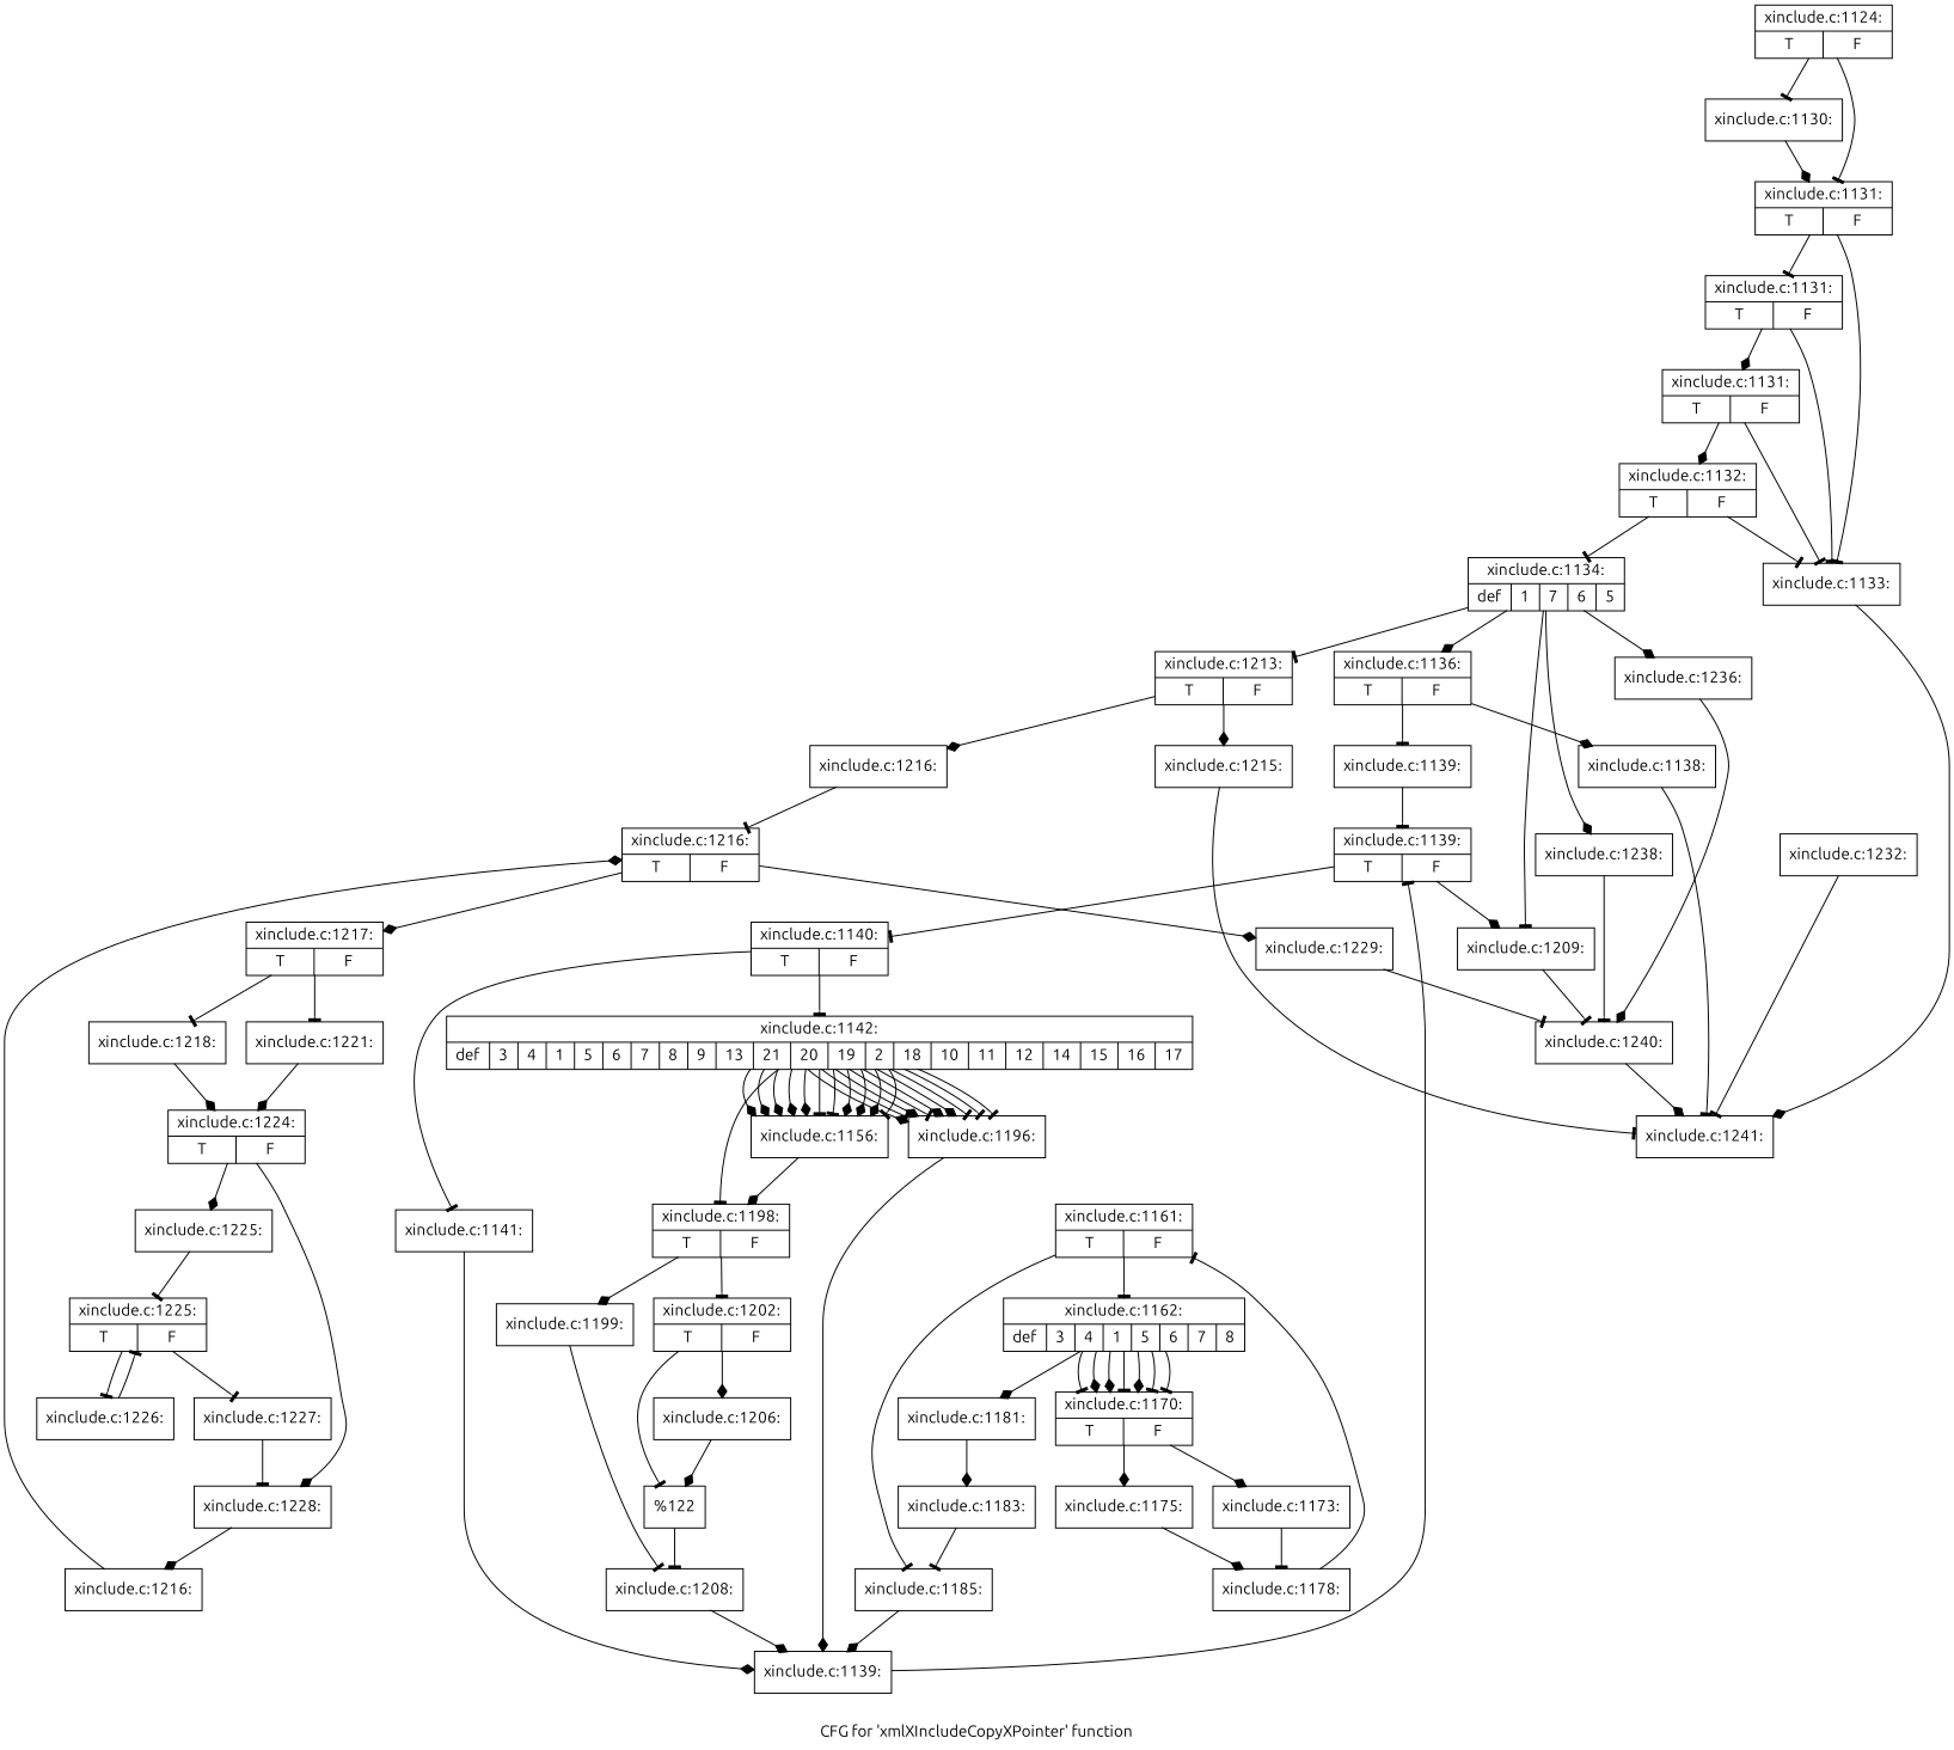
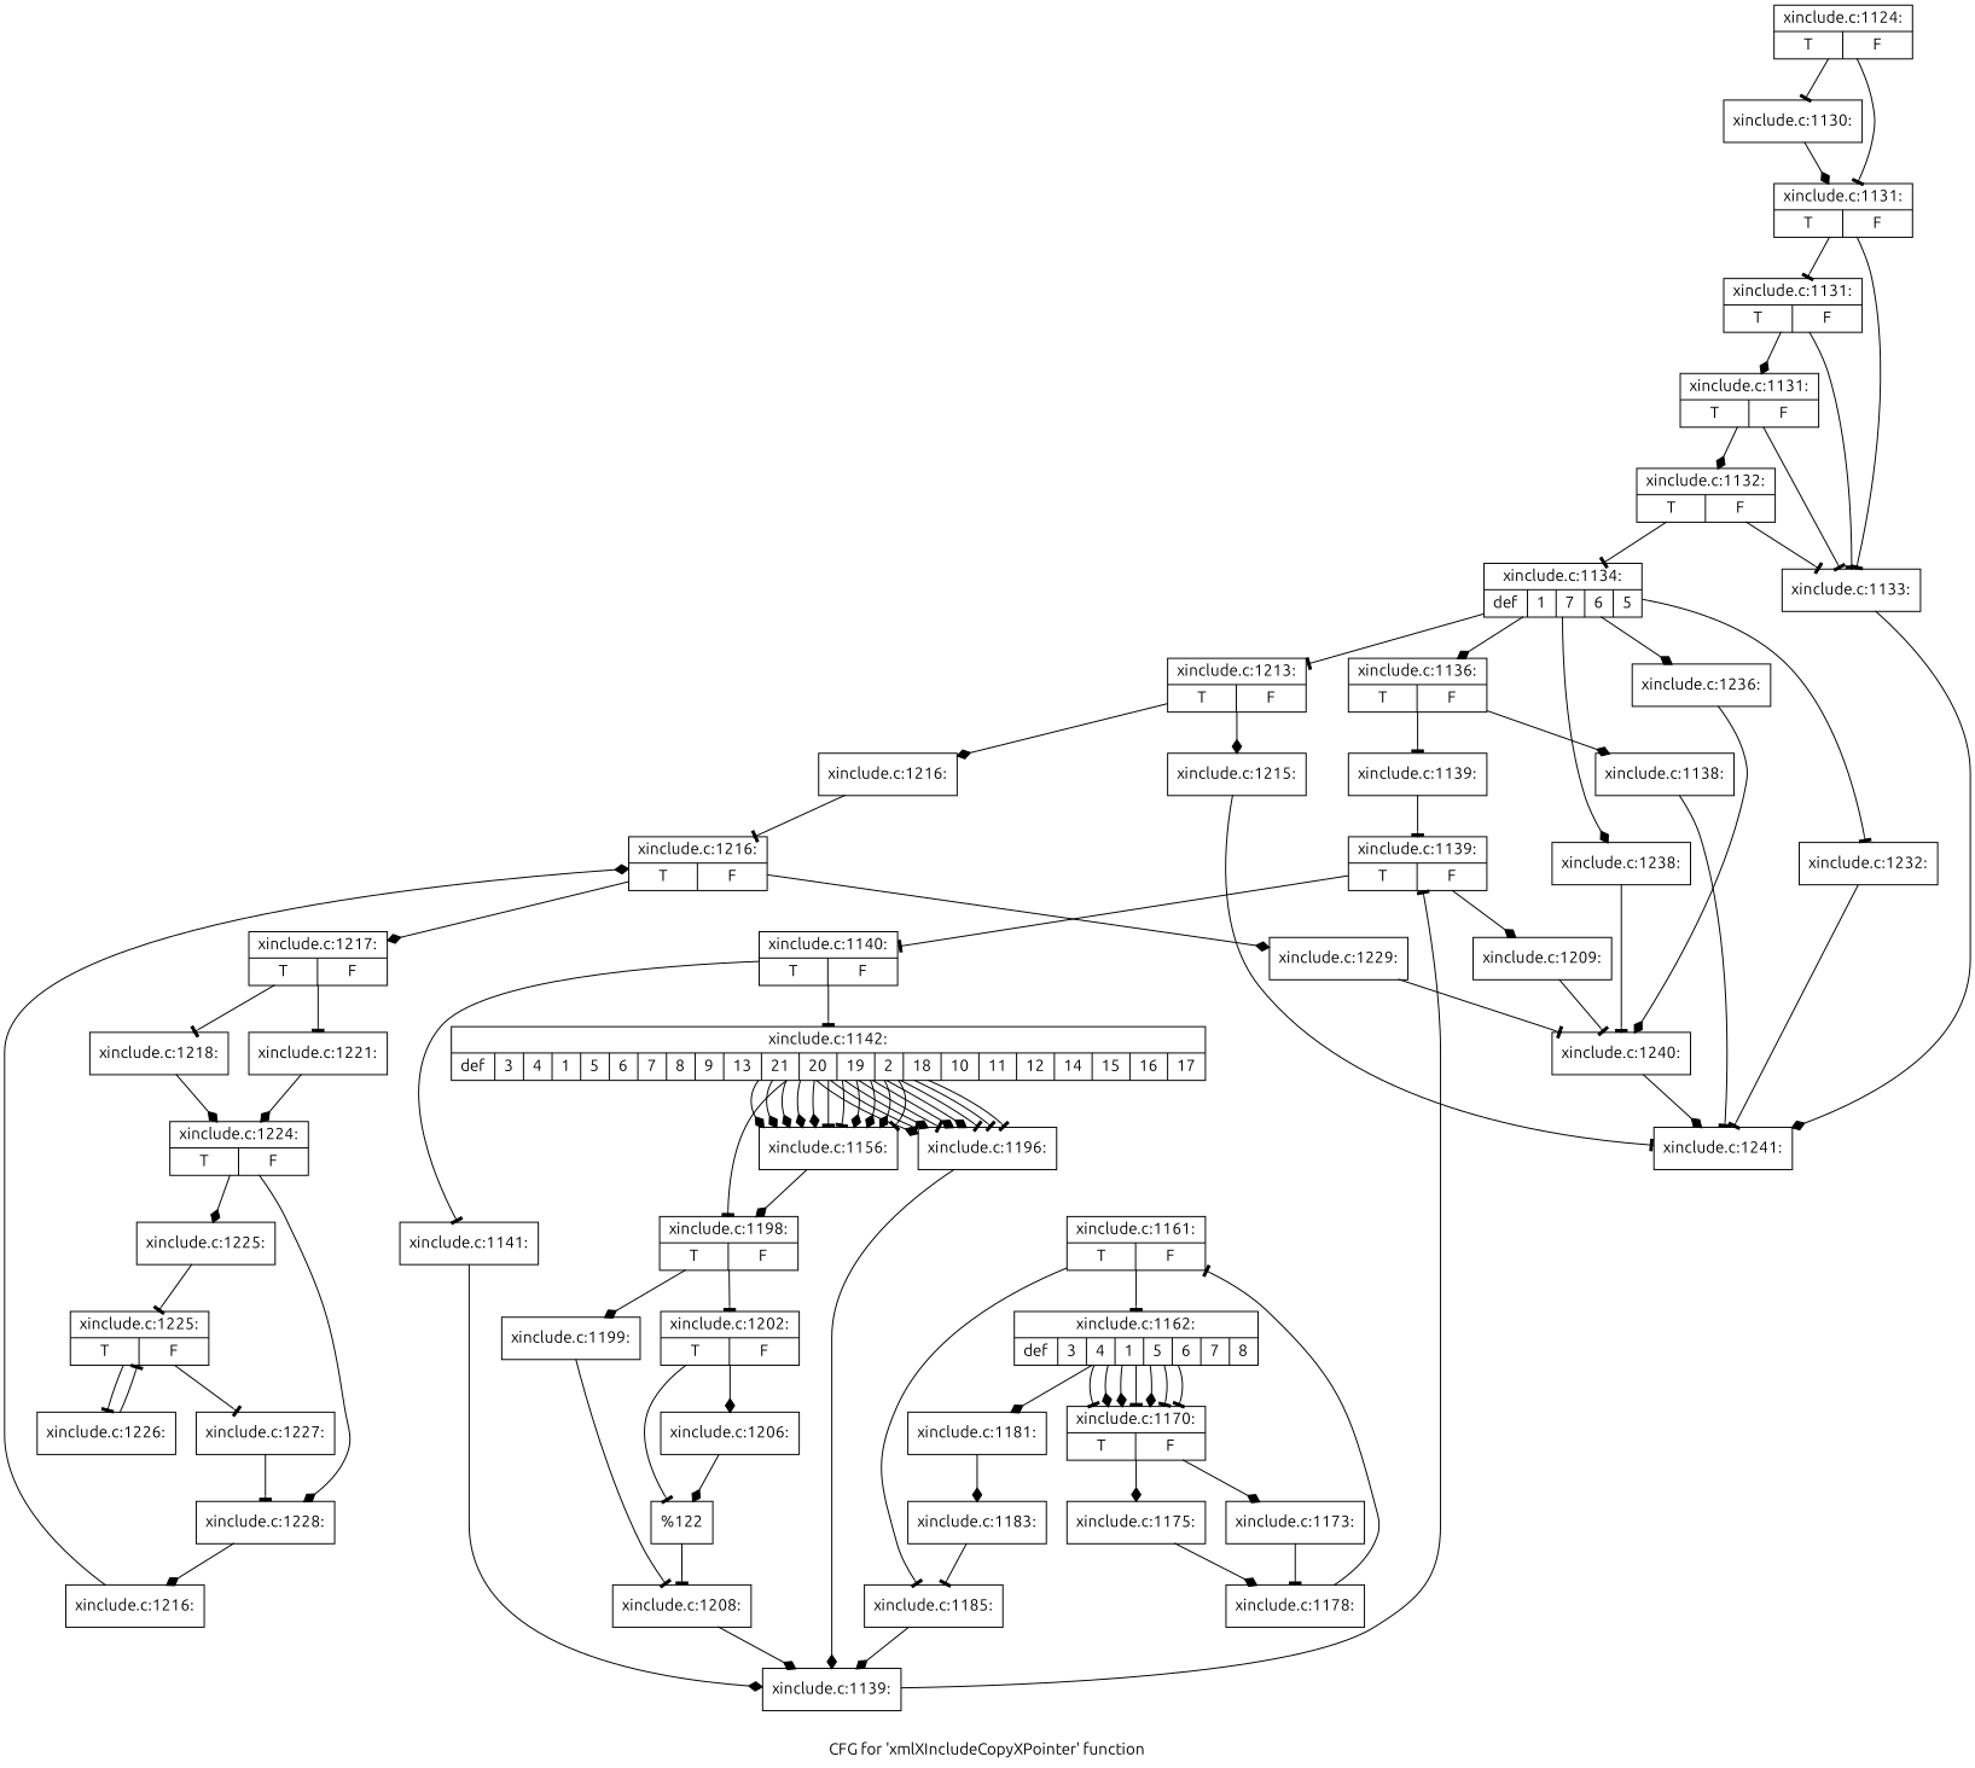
  digraph {
    fontname=Ubuntu
    label="CFG for 'xmlXIncludeCopyXPointer' function"
    node [fontname=Ubuntu shape=record]
    edge [arrowhead=tee fontname=Ubuntu]
    n1 [label="{xinclude.c:1124:|{<s0>T|<s1>F}}"]
    n2 [label="{xinclude.c:1130:}"]
    n3 [label="{xinclude.c:1131:|{<s0>T|<s1>F}}"]
    n4 [label="{xinclude.c:1133:}"]
    n5 [label="{xinclude.c:1131:|{<s0>T|<s1>F}}"]
    n6 [label="{xinclude.c:1241:}"]
    n7 [label="{xinclude.c:1131:|{<s0>T|<s1>F}}"]
    n8 [label="{xinclude.c:1132:|{<s0>T|<s1>F}}"]
    n9 [label="{xinclude.c:1134:|{<s0>def|<s1>1|<s2>7|<s3>6|<s4>5}}"]
    n10 [label="{xinclude.c:1238:}"]
    n11 [label="{xinclude.c:1136:|{<s0>T|<s1>F}}"]
    n12 [label="{xinclude.c:1213:|{<s0>T|<s1>F}}"]
    n13 [label="{xinclude.c:1232:}"]
    n14 [label="{xinclude.c:1236:}"]
    n15 [label="{xinclude.c:1240:}"]
    n16 [label="{xinclude.c:1138:}"]
    n17 [label="{xinclude.c:1139:}"]
    n18 [label="{xinclude.c:1215:}"]
    n19 [label="{xinclude.c:1216:}"]
    n20 [label="{xinclude.c:1139:|{<s0>T|<s1>F}}"]
    n21 [label="{xinclude.c:1216:|{<s0>T|<s1>F}}"]
    n22 [label="{xinclude.c:1140:|{<s0>T|<s1>F}}"]
    n23 [label="{xinclude.c:1209:}"]
    n24 [label="{xinclude.c:1141:}"]
    n25 [label="{xinclude.c:1142:|{<s0>def|<s1>3|<s2>4|<s3>1|<s4>5|<s5>6|<s6>7|<s7>8|<s8>9|<s9>13|<s10>21|<s11>20|<s12>19|<s13>2|<s14>18|<s15>10|<s16>11|<s17>12|<s18>14|<s19>15|<s20>16|<s21>17}}"]
    n26 [label="{xinclude.c:1139:}"]
    n27 [label="{xinclude.c:1198:|{<s0>T|<s1>F}}"]
    n28 [label="{xinclude.c:1156:}"]
    n29 [label="{xinclude.c:1196:}"]
    n30 [label="{xinclude.c:1199:}"]
    n31 [label="{xinclude.c:1202:|{<s0>T|<s1>F}}"]
    n32 [label="{xinclude.c:1208:}"]
    n33 [label="{xinclude.c:1206:}"]
    n34 [label="{%122}"]
    n35 [label="{xinclude.c:1161:|{<s0>T|<s1>F}}"]
    n36 [label="{xinclude.c:1162:|{<s0>def|<s1>3|<s2>4|<s3>1|<s4>5|<s5>6|<s6>7|<s7>8}}"]
    n37 [label="{xinclude.c:1185:}"]
    n38 [label="{xinclude.c:1181:}"]
    n39 [label="{xinclude.c:1170:|{<s0>T|<s1>F}}"]
    n40 [label="{xinclude.c:1183:}"]
    n41 [label="{xinclude.c:1173:}"]
    n42 [label="{xinclude.c:1175:}"]
    n43 [label="{xinclude.c:1178:}"]
    n44 [label="{xinclude.c:1217:|{<s0>T|<s1>F}}"]
    n45 [label="{xinclude.c:1229:}"]
    n46 [label="{xinclude.c:1218:}"]
    n47 [label="{xinclude.c:1221:}"]
    n48 [label="{xinclude.c:1224:|{<s0>T|<s1>F}}"]
    n49 [label="{xinclude.c:1225:}"]
    n50 [label="{xinclude.c:1228:}"]
    n51 [label="{xinclude.c:1225:|{<s0>T|<s1>F}}"]
    n52 [label="{xinclude.c:1216:}"]
    n53 [label="{xinclude.c:1226:}"]
    n54 [label="{xinclude.c:1227:}"]
    n1 -> n2
    n1 -> n3
    n2 -> n3 [arrowhead=diamond]
    n3 -> n4
    n3 -> n5
    n4 -> n6 [arrowhead=diamond]
    n5 -> n4
    n5 -> n7 [arrowhead=diamond]
    n7 -> n4
    n7 -> n8 [arrowhead=diamond]
    n8 -> n4
    n8 -> n9
    n9 -> n10 [arrowhead=diamond]
    n9 -> n11 [arrowhead=diamond]
    n9 -> n12
-   n9 -> n23
+   n9 -> n13
    n9 -> n14 [arrowhead=diamond]
    n10 -> n15
    n11 -> n16 [arrowhead=diamond]
    n11 -> n17
    n12 -> n18 [arrowhead=diamond]
    n12 -> n19 [arrowhead=diamond]
    n13 -> n6
    n14 -> n15 [arrowhead=diamond]
    n15 -> n6 [arrowhead=diamond]
    n16 -> n6
    n17 -> n20
    n18 -> n6
    n19 -> n21
    n20 -> n22
    n20 -> n23 [arrowhead=diamond]
    n21 -> n44 [arrowhead=diamond]
    n21 -> n45 [arrowhead=diamond]
    n22 -> n24
    n22 -> n25
    n23 -> n15
    n24 -> n26 [arrowhead=diamond]
    n25 -> n27
    n25 -> n28 [arrowhead=diamond]
    n25 -> n28 [arrowhead=diamond]
    n25 -> n28 [arrowhead=diamond]
    n25 -> n28 [arrowhead=diamond]
    n25 -> n28 [arrowhead=diamond]
    n25 -> n28
    n25 -> n28
    n25 -> n28 [arrowhead=diamond]
    n25 -> n28 [arrowhead=diamond]
    n25 -> n28 [arrowhead=diamond]
    n25 -> n28
    n25 -> n29 [arrowhead=diamond]
    n25 -> n29
    n25 -> n29 [arrowhead=diamond]
    n25 -> n29
    n25 -> n29 [arrowhead=diamond]
    n25 -> n29 [arrowhead=diamond]
    n25 -> n29
    n25 -> n29
    n25 -> n29
    n26 -> n20
    n27 -> n30 [arrowhead=diamond]
    n27 -> n31
    n28 -> n27 [arrowhead=diamond]
    n29 -> n26 [arrowhead=diamond]
    n30 -> n32
    n31 -> n33 [arrowhead=diamond]
    n31 -> n34
    n32 -> n26 [arrowhead=diamond]
    n33 -> n34 [arrowhead=diamond]
    n34 -> n32
    n35 -> n36
    n35 -> n37
    n36 -> n38 [arrowhead=diamond]
    n36 -> n39
    n36 -> n39 [arrowhead=diamond]
    n36 -> n39 [arrowhead=diamond]
    n36 -> n39
    n36 -> n39 [arrowhead=diamond]
    n36 -> n39
    n36 -> n39
    n37 -> n26 [arrowhead=diamond]
    n38 -> n40 [arrowhead=diamond]
    n39 -> n41 [arrowhead=diamond]
    n39 -> n42 [arrowhead=diamond]
    n40 -> n37
    n41 -> n43
    n42 -> n43 [arrowhead=diamond]
    n43 -> n35
    n44 -> n46
    n44 -> n47
    n45 -> n15
    n46 -> n48 [arrowhead=diamond]
    n47 -> n48 [arrowhead=diamond]
    n48 -> n49 [arrowhead=diamond]
    n48 -> n50 [arrowhead=diamond]
    n49 -> n51
    n50 -> n52 [arrowhead=diamond]
    n51 -> n53
    n51 -> n54
    n52 -> n21 [arrowhead=diamond]
    n53 -> n51
    n54 -> n50
  }
